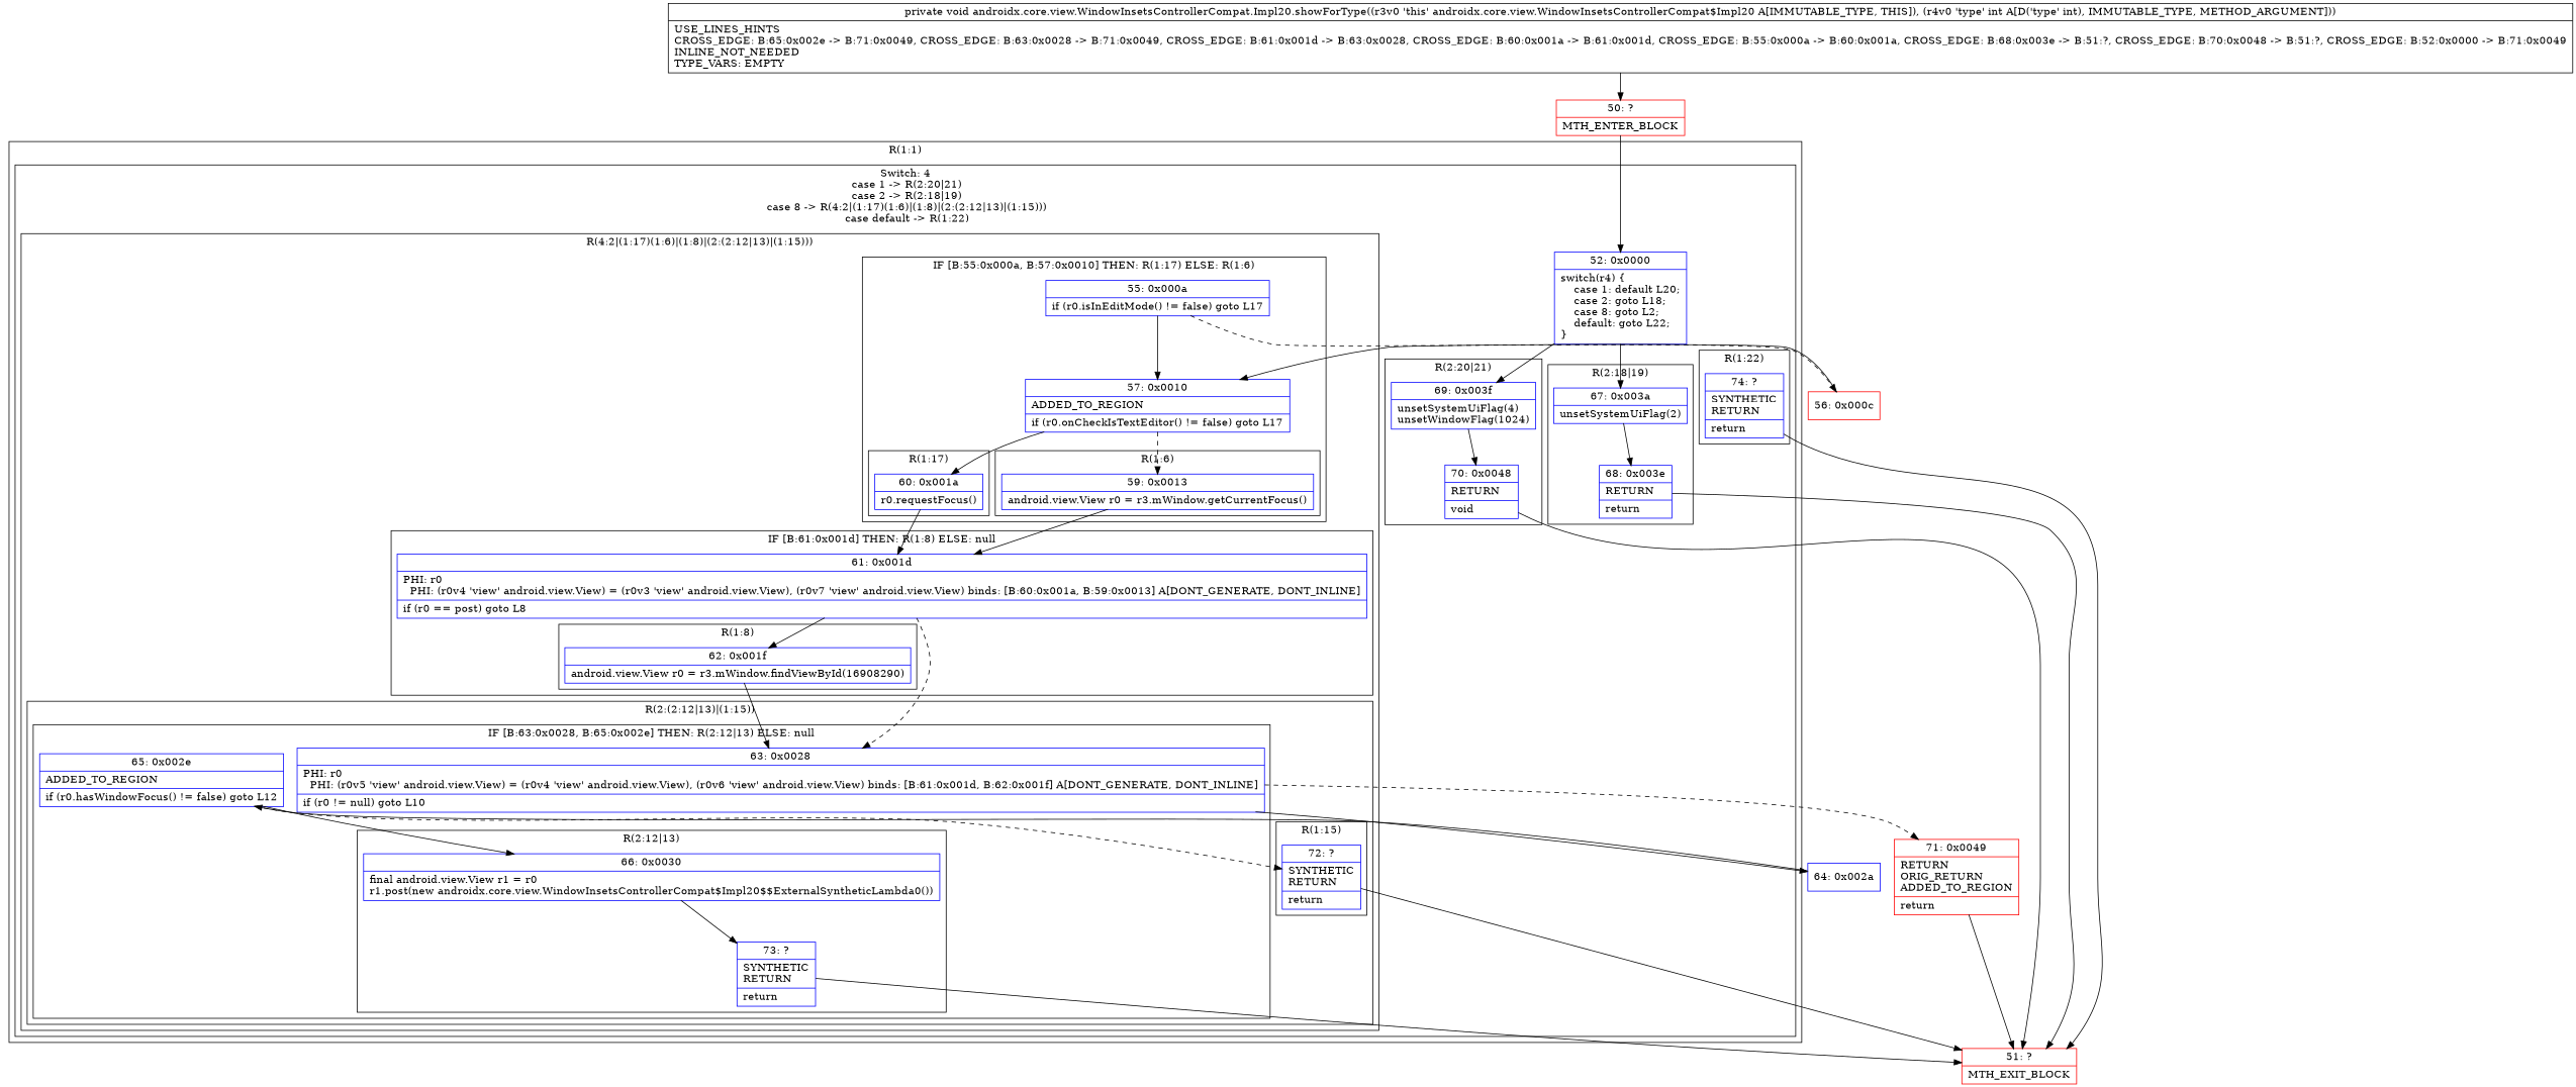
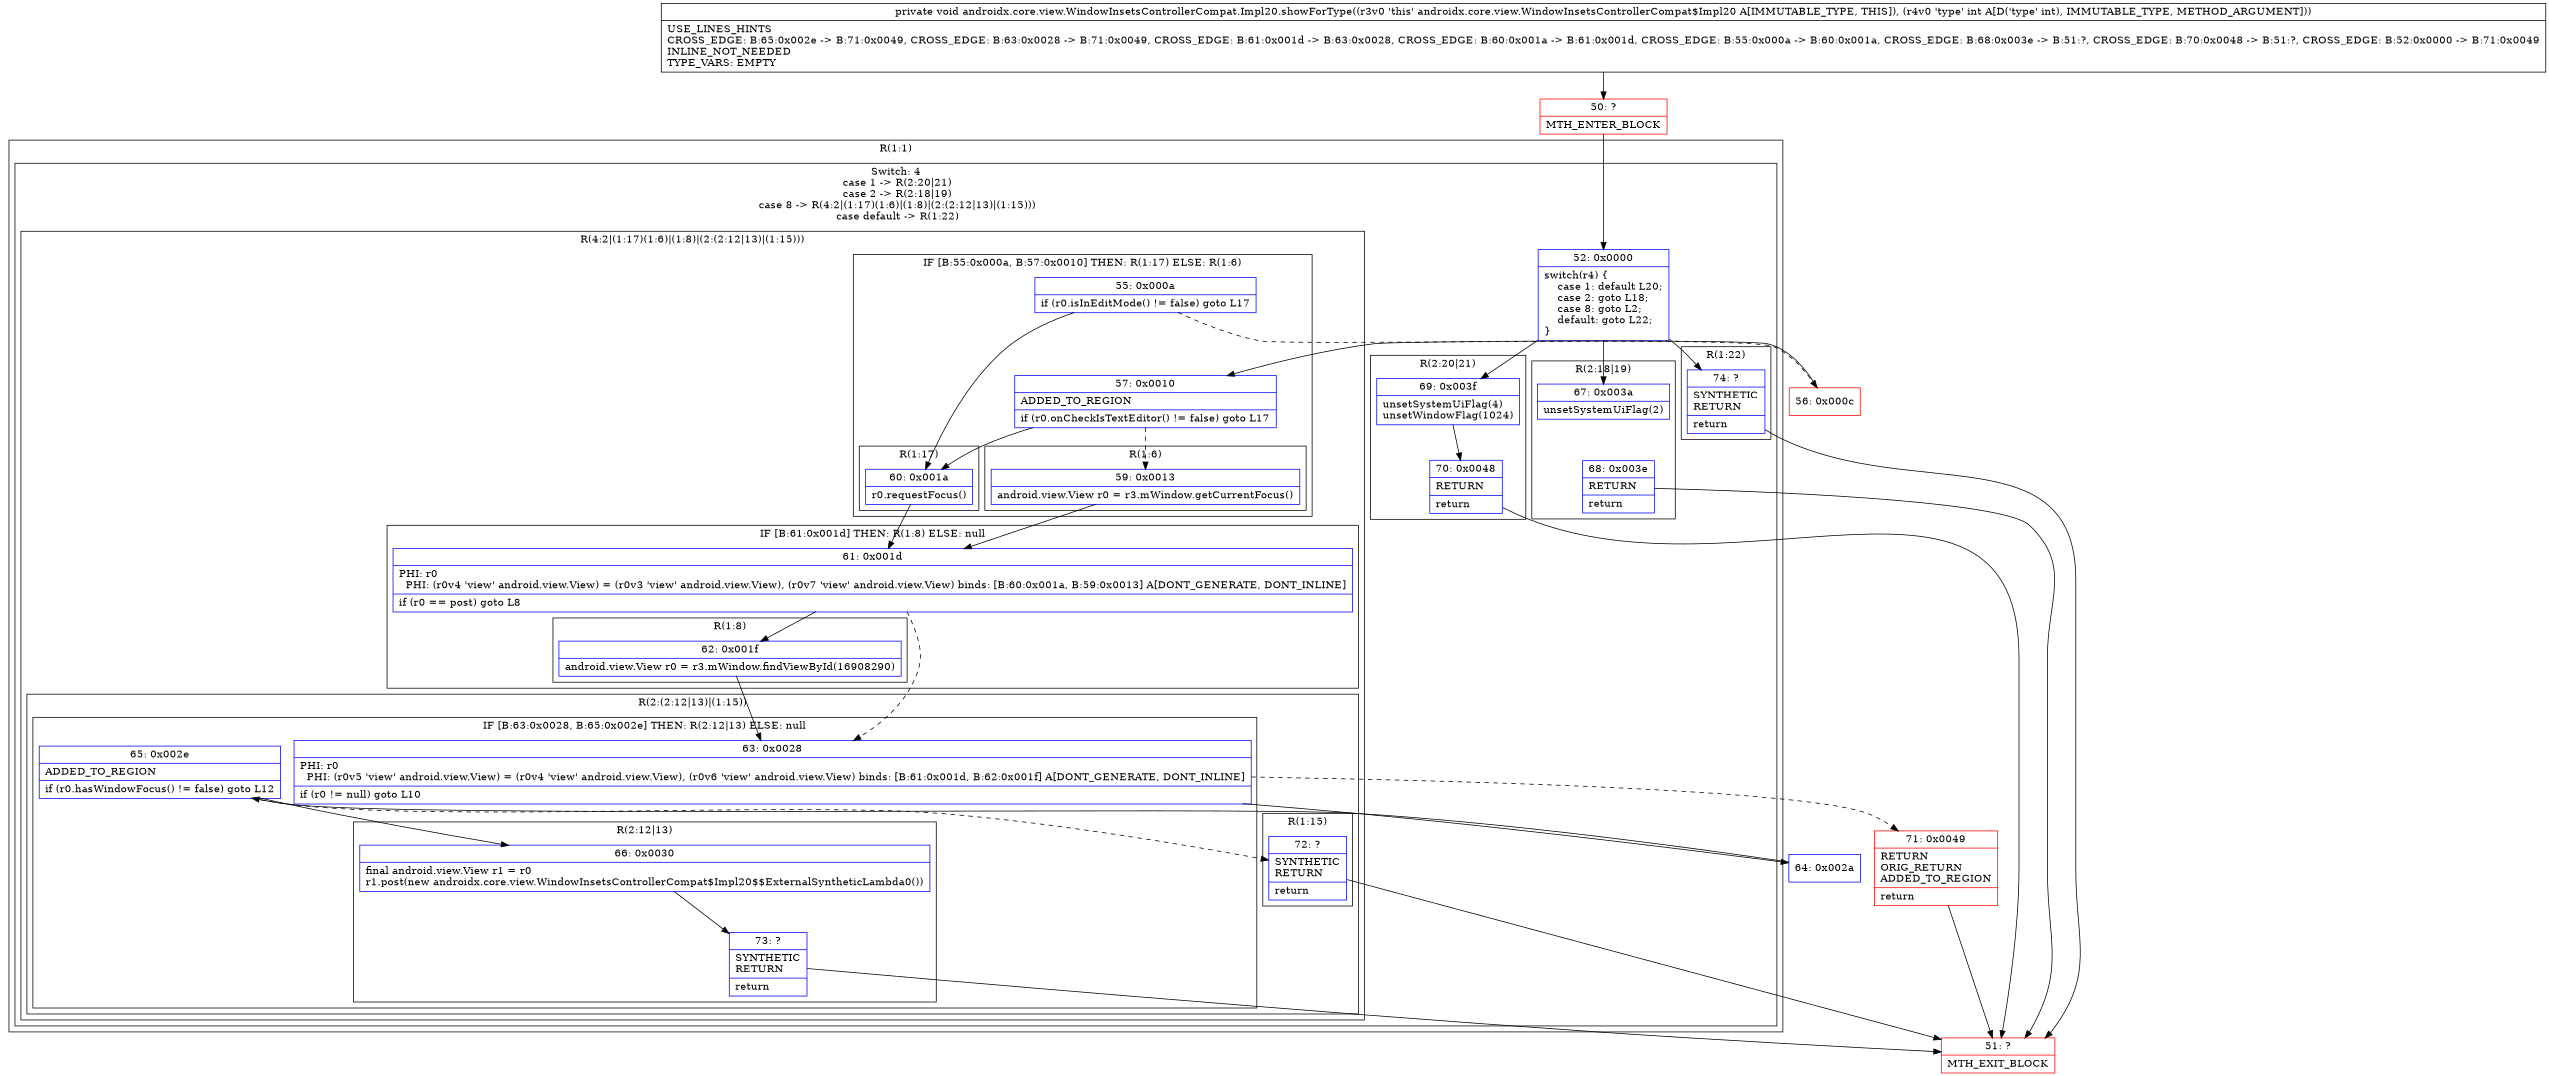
  digraph {
    node [color=blue shape=record]
    n1 [label="{69\:\ 0x003f|unsetSystemUiFlag(4)\lunsetWindowFlag(1024)\l}"]
-   n2 [label="{70\:\ 0x0048|RETURN\l|void\l}"]
+   n2 [label="{70\:\ 0x0048|RETURN\l|return\l}"]
    n3 [label="{67\:\ 0x003a|unsetSystemUiFlag(2)\l}"]
    n4 [label="{68\:\ 0x003e|RETURN\l|return\l}"]
    n5 [label="{60\:\ 0x001a|r0.requestFocus()\l}"]
    n6 [label="{59\:\ 0x0013|android.view.View r0 = r3.mWindow.getCurrentFocus()\l}"]
    n7 [label="{55\:\ 0x000a|if (r0.isInEditMode() != false) goto L17\l}"]
    n8 [label="{57\:\ 0x0010|ADDED_TO_REGION\l|if (r0.onCheckIsTextEditor() != false) goto L17\l}"]
    n9 [label="{62\:\ 0x001f|android.view.View r0 = r3.mWindow.findViewById(16908290)\l}"]
    n10 [label="{61\:\ 0x001d|PHI: r0 \l  PHI: (r0v4 'view' android.view.View) = (r0v3 'view' android.view.View), (r0v7 'view' android.view.View) binds: [B:60:0x001a, B:59:0x0013] A[DONT_GENERATE, DONT_INLINE]\l|if (r0 == post) goto L8\l}"]
    n11 [label="{66\:\ 0x0030|final android.view.View r1 = r0\lr1.post(new androidx.core.view.WindowInsetsControllerCompat$Impl20$$ExternalSyntheticLambda0())\l}"]
    n12 [label="{73\:\ ?|SYNTHETIC\lRETURN\l|return\l}"]
    n13 [label="{63\:\ 0x0028|PHI: r0 \l  PHI: (r0v5 'view' android.view.View) = (r0v4 'view' android.view.View), (r0v6 'view' android.view.View) binds: [B:61:0x001d, B:62:0x001f] A[DONT_GENERATE, DONT_INLINE]\l|if (r0 != null) goto L10\l}"]
    n14 [label="{65\:\ 0x002e|ADDED_TO_REGION\l|if (r0.hasWindowFocus() != false) goto L12\l}"]
    n15 [label="{72\:\ ?|SYNTHETIC\lRETURN\l|return\l}"]
    n16 [label="{74\:\ ?|SYNTHETIC\lRETURN\l|return\l}"]
    n17 [label="{52\:\ 0x0000|switch(r4) \{\l    case 1: default L20;\l    case 2: goto L18;\l    case 8: goto L2;\l    default: goto L22;\l\}\l}"]
    n18 [color=red label="{51\:\ ?|MTH_EXIT_BLOCK\l}"]
    n19 [color=red label="{56\:\ 0x000c}"]
    n20 [label="{64\:\ 0x002a}"]
    n21 [color=red label="{71\:\ 0x0049|RETURN\lORIG_RETURN\lADDED_TO_REGION\l|return\l}"]
    n22 [color=red label="{50\:\ ?|MTH_ENTER_BLOCK\l}"]
    n23 [label="{private void androidx.core.view.WindowInsetsControllerCompat.Impl20.showForType((r3v0 'this' androidx.core.view.WindowInsetsControllerCompat$Impl20 A[IMMUTABLE_TYPE, THIS]), (r4v0 'type' int A[D('type' int), IMMUTABLE_TYPE, METHOD_ARGUMENT]))  | USE_LINES_HINTS\lCROSS_EDGE: B:65:0x002e \-\> B:71:0x0049, CROSS_EDGE: B:63:0x0028 \-\> B:71:0x0049, CROSS_EDGE: B:61:0x001d \-\> B:63:0x0028, CROSS_EDGE: B:60:0x001a \-\> B:61:0x001d, CROSS_EDGE: B:55:0x000a \-\> B:60:0x001a, CROSS_EDGE: B:68:0x003e \-\> B:51:?, CROSS_EDGE: B:70:0x0048 \-\> B:51:?, CROSS_EDGE: B:52:0x0000 \-\> B:71:0x0049\lINLINE_NOT_NEEDED\lTYPE_VARS: EMPTY\l}" color=""]
    subgraph cluster_1 {
      label="R(1:1)"
      subgraph cluster_2 {
        label="Switch: 4\n case 1 -> R(2:20|21)\n case 2 -> R(2:18|19)\n case 8 -> R(4:2|(1:17)(1:6)|(1:8)|(2:(2:12|13)|(1:15)))\n case default -> R(1:22)"
        n17
        subgraph cluster_3 {
          label="R(2:20|21)"
          n1
          n2
        }
        subgraph cluster_4 {
          label="R(2:18|19)"
          n3
          n4
        }
        subgraph cluster_5 {
          label="R(4:2|(1:17)(1:6)|(1:8)|(2:(2:12|13)|(1:15)))"
          subgraph cluster_6 {
            label="IF [B:55:0x000a, B:57:0x0010] THEN: R(1:17) ELSE: R(1:6)"
            n7
            n8
            subgraph cluster_7 {
              label="R(1:17)"
              n5
            }
            subgraph cluster_8 {
              label="R(1:6)"
              n6
            }
          }
          subgraph cluster_9 {
            label="IF [B:61:0x001d] THEN: R(1:8) ELSE: null"
            n10
            subgraph cluster_10 {
              label="R(1:8)"
              n9
            }
          }
          subgraph cluster_11 {
            label="R(2:(2:12|13)|(1:15))"
            subgraph cluster_12 {
              label="IF [B:63:0x0028, B:65:0x002e] THEN: R(2:12|13) ELSE: null"
              n13
              n14
              subgraph cluster_13 {
                label="R(2:12|13)"
                n11
                n12
              }
            }
            subgraph cluster_14 {
              label="R(1:15)"
              n15
            }
          }
        }
        subgraph cluster_15 {
          label="R(1:22)"
          n16
        }
      }
    }
    n1 -> n2
    n2 -> n18
-   n3 -> n4
    n4 -> n18
    n5 -> n10
    n6 -> n10
-   n7 -> n8
+   n7 -> n5
    n7 -> n19 [style=dashed]
    n8 -> n5
    n8 -> n6 [style=dashed]
    n9 -> n13
    n10 -> n9
    n10 -> n13 [style=dashed]
    n11 -> n12
    n12 -> n18
    n13 -> n20
    n13 -> n21 [style=dashed]
    n14 -> n11
    n14 -> n15 [style=dashed]
    n15 -> n18
    n16 -> n18
    n17 -> n1
    n17 -> n3
+   n17 -> n16
    n19 -> n8
    n20 -> n14
    n21 -> n18
    n22 -> n17
    n23 -> n22
  }
